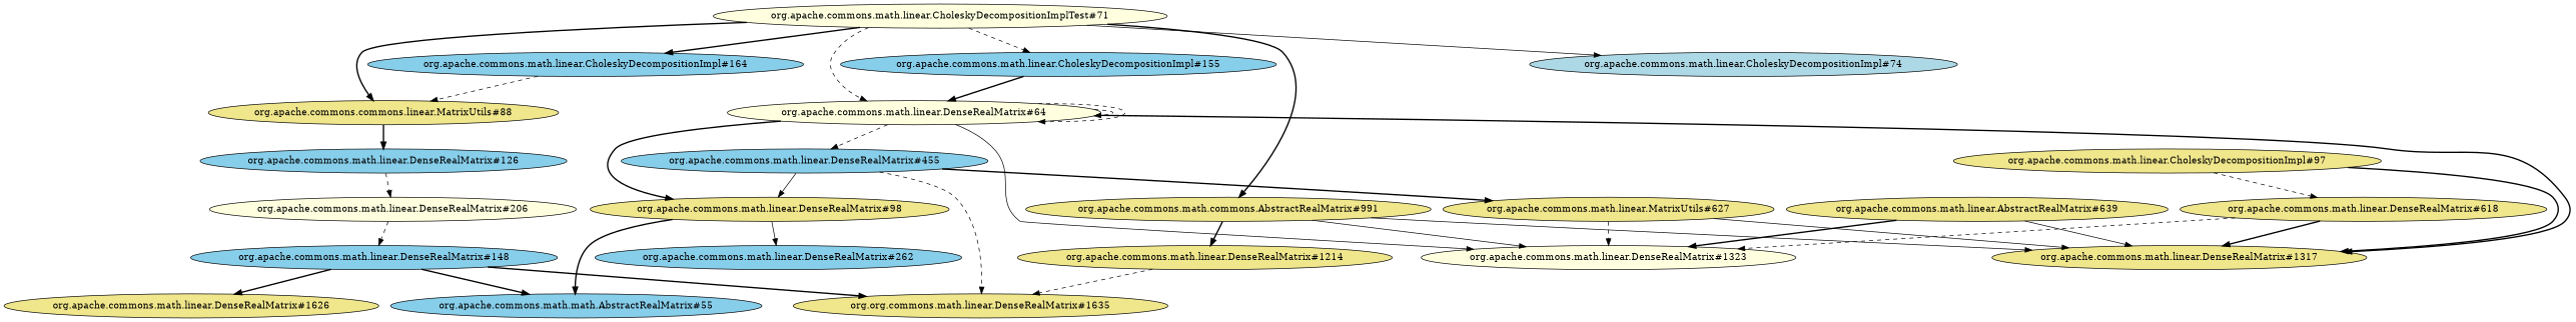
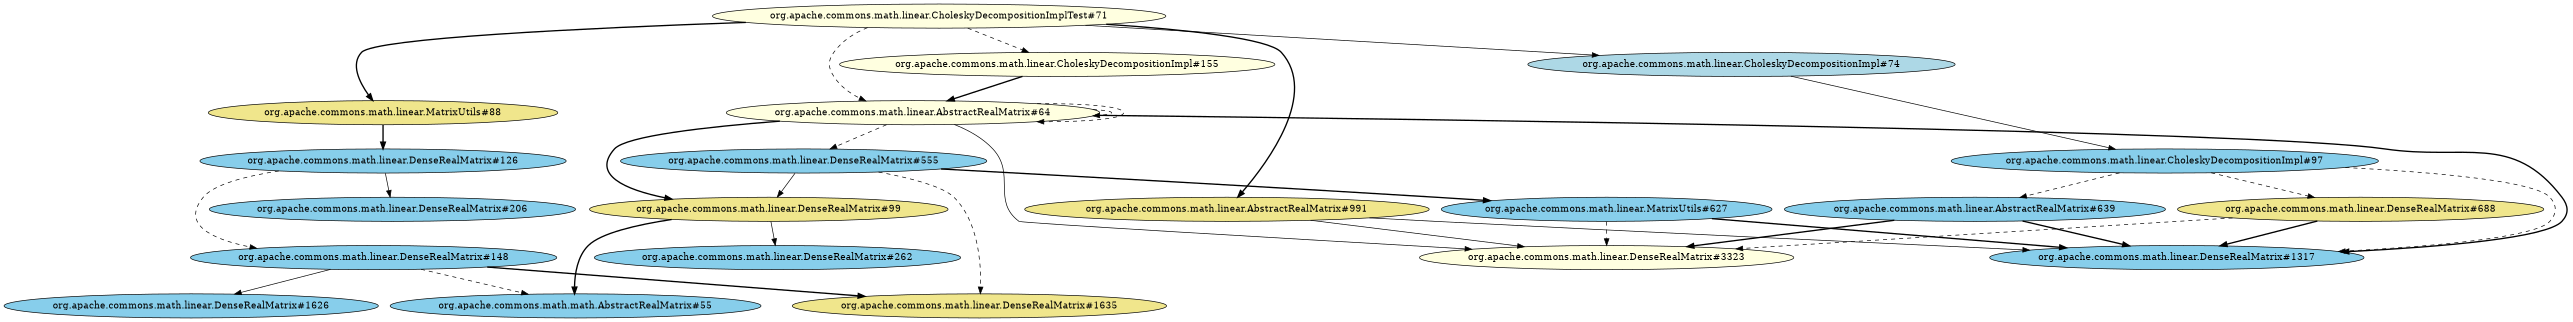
  digraph {
    node [fillcolor=khaki style=filled]
    edge [style=bold]
    "org.apache.commons.math.linear.CholeskyDecompositionImplTest#71" [fillcolor=lightyellow]
-   "org.apache.commons.math.linear.MatrixUtils#88" [label="org.apache.commons.commons.linear.MatrixUtils#88"]
+   "org.apache.commons.math.linear.MatrixUtils#88"
    "org.apache.commons.math.linear.CholeskyDecompositionImpl#74" [fillcolor=lightblue]
-   "org.apache.commons.math.linear.CholeskyDecompositionImpl#155" [fillcolor=skyblue]
-   "org.apache.commons.math.linear.CholeskyDecompositionImpl#164" [fillcolor=skyblue]
-   "org.apache.commons.math.linear.DenseRealMatrix#64" [fillcolor=lightyellow]
-   "org.apache.commons.math.linear.AbstractRealMatrix#991" [label="org.apache.commons.math.commons.AbstractRealMatrix#991"]
+   "org.apache.commons.math.linear.CholeskyDecompositionImpl#155" [fillcolor=lightyellow]
+   "org.apache.commons.math.linear.DenseRealMatrix#64" [fillcolor=lightyellow label="org.apache.commons.math.linear.AbstractRealMatrix#64"]
+   "org.apache.commons.math.linear.AbstractRealMatrix#991"
    "org.apache.commons.math.linear.DenseRealMatrix#126" [fillcolor=skyblue]
-   "org.apache.commons.math.linear.CholeskyDecompositionImpl#97"
-   "org.apache.commons.math.linear.DenseRealMatrix#1317"
-   "org.apache.commons.math.linear.DenseRealMatrix#1323" [fillcolor=lightyellow]
-   "org.apache.commons.math.linear.DenseRealMatrix#98"
-   "org.apache.commons.math.linear.DenseRealMatrix#555" [fillcolor=skyblue label="org.apache.commons.math.linear.DenseRealMatrix#455"]
-   "org.apache.commons.math.linear.DenseRealMatrix#1214"
-   "org.apache.commons.math.linear.DenseRealMatrix#206" [fillcolor=lightyellow]
+   "org.apache.commons.math.linear.CholeskyDecompositionImpl#97" [fillcolor=skyblue]
+   "org.apache.commons.math.linear.DenseRealMatrix#1317" [fillcolor=skyblue]
+   "org.apache.commons.math.linear.DenseRealMatrix#1323" [fillcolor=lightyellow label="org.apache.commons.math.linear.DenseRealMatrix#3323"]
+   "org.apache.commons.math.linear.DenseRealMatrix#98" [label="org.apache.commons.math.linear.DenseRealMatrix#99"]
+   "org.apache.commons.math.linear.DenseRealMatrix#555" [fillcolor=skyblue]
+   "org.apache.commons.math.linear.DenseRealMatrix#206" [fillcolor=skyblue]
    "org.apache.commons.math.linear.DenseRealMatrix#148" [fillcolor=skyblue]
    n17 [fillcolor=skyblue label="org.apache.commons.math.math.AbstractRealMatrix#55"]
-   "org.apache.commons.math.linear.DenseRealMatrix#1626"
-   "org.apache.commons.math.linear.DenseRealMatrix#1635" [label="org.org.commons.math.linear.DenseRealMatrix#1635"]
-   "org.apache.commons.math.linear.AbstractRealMatrix#639"
-   "org.apache.commons.math.linear.DenseRealMatrix#618"
+   "org.apache.commons.math.linear.DenseRealMatrix#1626" [fillcolor=skyblue]
+   "org.apache.commons.math.linear.DenseRealMatrix#1635"
+   "org.apache.commons.math.linear.AbstractRealMatrix#639" [fillcolor=skyblue]
+   "org.apache.commons.math.linear.DenseRealMatrix#618" [label="org.apache.commons.math.linear.DenseRealMatrix#688"]
    "org.apache.commons.math.linear.DenseRealMatrix#262" [fillcolor=skyblue]
-   "org.apache.commons.math.linear.MatrixUtils#627"
+   "org.apache.commons.math.linear.MatrixUtils#627" [fillcolor=skyblue]
    "org.apache.commons.math.linear.CholeskyDecompositionImplTest#71" -> "org.apache.commons.math.linear.MatrixUtils#88"
    "org.apache.commons.math.linear.CholeskyDecompositionImplTest#71" -> "org.apache.commons.math.linear.CholeskyDecompositionImpl#74" [style=solid]
    "org.apache.commons.math.linear.CholeskyDecompositionImplTest#71" -> "org.apache.commons.math.linear.CholeskyDecompositionImpl#155" [style=dashed]
-   "org.apache.commons.math.linear.CholeskyDecompositionImplTest#71" -> "org.apache.commons.math.linear.CholeskyDecompositionImpl#164"
    "org.apache.commons.math.linear.CholeskyDecompositionImplTest#71" -> "org.apache.commons.math.linear.DenseRealMatrix#64" [style=dashed]
    "org.apache.commons.math.linear.CholeskyDecompositionImplTest#71" -> "org.apache.commons.math.linear.AbstractRealMatrix#991"
    "org.apache.commons.math.linear.MatrixUtils#88" -> "org.apache.commons.math.linear.DenseRealMatrix#126"
+   "org.apache.commons.math.linear.CholeskyDecompositionImpl#74" -> "org.apache.commons.math.linear.CholeskyDecompositionImpl#97" [style=solid]
    "org.apache.commons.math.linear.CholeskyDecompositionImpl#155" -> "org.apache.commons.math.linear.DenseRealMatrix#64"
-   "org.apache.commons.math.linear.CholeskyDecompositionImpl#164" -> "org.apache.commons.math.linear.MatrixUtils#88" [style=dashed]
    "org.apache.commons.math.linear.DenseRealMatrix#64" -> "org.apache.commons.math.linear.DenseRealMatrix#64" [style=dashed]
    "org.apache.commons.math.linear.DenseRealMatrix#64" -> "org.apache.commons.math.linear.DenseRealMatrix#64" [style=dashed]
    "org.apache.commons.math.linear.DenseRealMatrix#64" -> "org.apache.commons.math.linear.DenseRealMatrix#1317"
    "org.apache.commons.math.linear.DenseRealMatrix#64" -> "org.apache.commons.math.linear.DenseRealMatrix#1323" [style=solid]
    "org.apache.commons.math.linear.DenseRealMatrix#64" -> "org.apache.commons.math.linear.DenseRealMatrix#98"
    "org.apache.commons.math.linear.DenseRealMatrix#64" -> "org.apache.commons.math.linear.DenseRealMatrix#555" [style=dashed]
    "org.apache.commons.math.linear.AbstractRealMatrix#991" -> "org.apache.commons.math.linear.DenseRealMatrix#1317" [style=solid]
    "org.apache.commons.math.linear.AbstractRealMatrix#991" -> "org.apache.commons.math.linear.DenseRealMatrix#1323" [style=solid]
-   "org.apache.commons.math.linear.AbstractRealMatrix#991" -> "org.apache.commons.math.linear.DenseRealMatrix#1214"
-   "org.apache.commons.math.linear.DenseRealMatrix#126" -> "org.apache.commons.math.linear.DenseRealMatrix#206" [style=dashed]
-   "org.apache.commons.math.linear.DenseRealMatrix#206" -> "org.apache.commons.math.linear.DenseRealMatrix#148" [style=dashed]
-   "org.apache.commons.math.linear.CholeskyDecompositionImpl#97" -> "org.apache.commons.math.linear.DenseRealMatrix#1317"
+   "org.apache.commons.math.linear.DenseRealMatrix#126" -> "org.apache.commons.math.linear.DenseRealMatrix#206" [style=solid]
+   "org.apache.commons.math.linear.DenseRealMatrix#126" -> "org.apache.commons.math.linear.DenseRealMatrix#148" [style=dashed]
+   "org.apache.commons.math.linear.CholeskyDecompositionImpl#97" -> "org.apache.commons.math.linear.DenseRealMatrix#1317" [style=dashed]
+   "org.apache.commons.math.linear.CholeskyDecompositionImpl#97" -> "org.apache.commons.math.linear.AbstractRealMatrix#639" [style=dashed]
    "org.apache.commons.math.linear.CholeskyDecompositionImpl#97" -> "org.apache.commons.math.linear.DenseRealMatrix#618" [style=dashed]
    "org.apache.commons.math.linear.DenseRealMatrix#98" -> n17
    "org.apache.commons.math.linear.DenseRealMatrix#98" -> "org.apache.commons.math.linear.DenseRealMatrix#262" [style=solid]
    "org.apache.commons.math.linear.DenseRealMatrix#555" -> "org.apache.commons.math.linear.DenseRealMatrix#98" [style=solid]
    "org.apache.commons.math.linear.DenseRealMatrix#555" -> "org.apache.commons.math.linear.DenseRealMatrix#1635" [style=dashed]
    "org.apache.commons.math.linear.DenseRealMatrix#555" -> "org.apache.commons.math.linear.MatrixUtils#627"
-   "org.apache.commons.math.linear.DenseRealMatrix#1214" -> "org.apache.commons.math.linear.DenseRealMatrix#1635" [style=dashed]
-   "org.apache.commons.math.linear.DenseRealMatrix#148" -> n17
-   "org.apache.commons.math.linear.DenseRealMatrix#148" -> "org.apache.commons.math.linear.DenseRealMatrix#1626"
+   "org.apache.commons.math.linear.DenseRealMatrix#148" -> n17 [style=dashed]
+   "org.apache.commons.math.linear.DenseRealMatrix#148" -> "org.apache.commons.math.linear.DenseRealMatrix#1626" [style=solid]
    "org.apache.commons.math.linear.DenseRealMatrix#148" -> "org.apache.commons.math.linear.DenseRealMatrix#1635"
-   "org.apache.commons.math.linear.AbstractRealMatrix#639" -> "org.apache.commons.math.linear.DenseRealMatrix#1317" [style=solid]
+   "org.apache.commons.math.linear.AbstractRealMatrix#639" -> "org.apache.commons.math.linear.DenseRealMatrix#1317"
    "org.apache.commons.math.linear.AbstractRealMatrix#639" -> "org.apache.commons.math.linear.DenseRealMatrix#1323"
    "org.apache.commons.math.linear.DenseRealMatrix#618" -> "org.apache.commons.math.linear.DenseRealMatrix#1317"
    "org.apache.commons.math.linear.DenseRealMatrix#618" -> "org.apache.commons.math.linear.DenseRealMatrix#1323" [style=dashed]
-   "org.apache.commons.math.linear.MatrixUtils#627" -> "org.apache.commons.math.linear.DenseRealMatrix#1317" [style=solid]
+   "org.apache.commons.math.linear.MatrixUtils#627" -> "org.apache.commons.math.linear.DenseRealMatrix#1317"
    "org.apache.commons.math.linear.MatrixUtils#627" -> "org.apache.commons.math.linear.DenseRealMatrix#1323" [style=dashed]
  }
